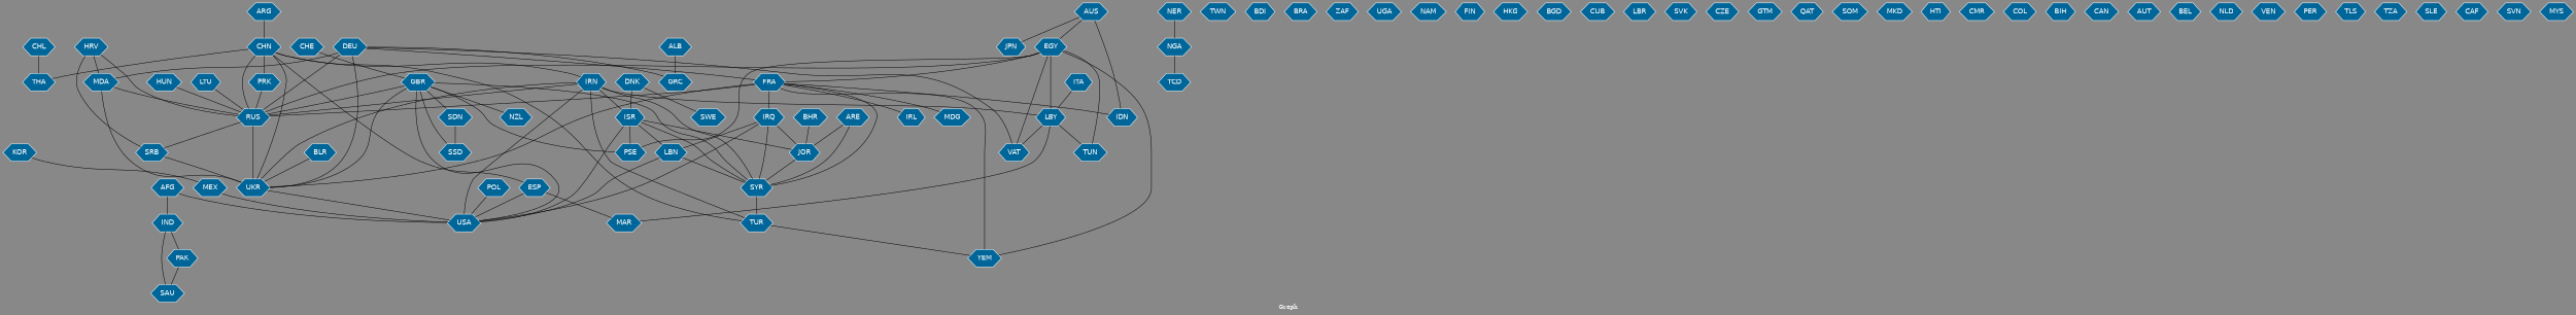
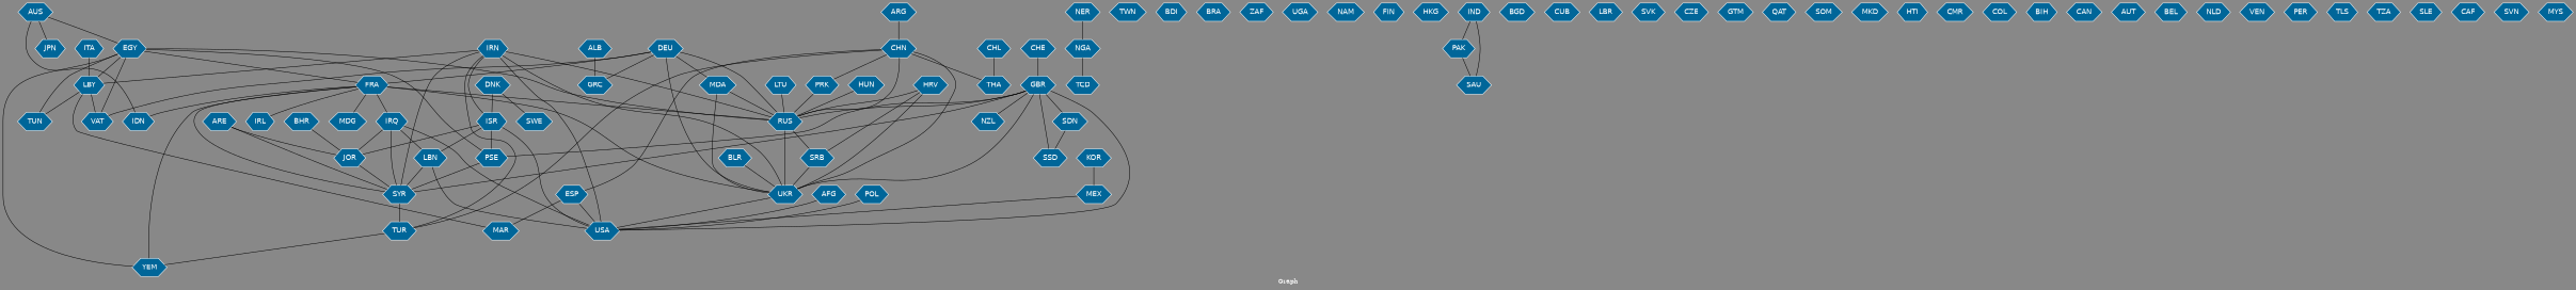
  graph {
    bgcolor="#888888"
    fontcolor=white
    fontsize=12
    label="Graph"
    node [color=white fillcolor="#006699" fontcolor=white fontname=Helvetica shape=hexagon style=filled]
    edge [arrowhead=open color=black fontcolor=white fontname=Courier fontsize=12 weight=1]
    n1 [label=RUS]
    n2 [label=UKR]
    n3 [label=SRB]
    n4 [label=USA]
    n5 [label=JOR]
    n6 [label=SYR]
    n7 [label=JPN]
    n8 [label=TUR]
    n9 [label=YEM]
    n10 [label=NGA]
    n11 [label=TCD]
    n12 [label=DNK]
    n13 [label=ISR]
    n14 [label=SWE]
    n15 [label=FRA]
    n16 [label=IRQ]
    n17 [label=IDN]
    n18 [label=IRL]
    n19 [label=MDG]
    n20 [label=LBN]
    n21 [label=PSE]
    n22 [label=TWN]
    n23 [label=ITA]
    n24 [label=LBY]
    n25 [label=TUN]
    n26 [label=VAT]
    n27 [label=MAR]
    n28 [label=BDI]
    n29 [label=THA]
    n30 [label=EGY]
    n31 [label=IRN]
    n32 [label=CHN]
    n33 [label=ESP]
    n34 [label=PRK]
    n35 [label=GBR]
    n36 [label=SDN]
    n37 [label=SSD]
    n38 [label=NZL]
    n39 [label=BRA]
    n40 [label=ZAF]
    n41 [label=UGA]
    n42 [label=CHL]
    n43 [label=ARG]
    n44 [label=NAM]
    n45 [label=FIN]
    n46 [label=ALB]
    n47 [label=GRC]
    n48 [label=MEX]
    n49 [label=HKG]
    n50 [label=PAK]
    n51 [label=SAU]
    n52 [label=BGD]
    n53 [label=AUS]
    n54 [label=CHE]
    n55 [label=AFG]
    n56 [label=IND]
    n57 [label=CUB]
    n58 [label=LBR]
    n59 [label=SVK]
    n60 [label=HUN]
    n61 [label=DEU]
    n62 [label=MDA]
    n63 [label=CZE]
    n64 [label=GTM]
    n65 [label=NER]
    n66 [label=QAT]
    n67 [label=SOM]
    n68 [label=HRV]
    n69 [label=MKD]
    n70 [label=HTI]
    n71 [label=POL]
    n72 [label=CMR]
    n73 [label=COL]
    n74 [label=BIH]
    n75 [label=CAN]
    n76 [label=BLR]
    n77 [label=AUT]
    n78 [label=BEL]
    n79 [label=NLD]
    n80 [label=ARE]
    n81 [label=VEN]
    n82 [label=PER]
    n83 [label=KOR]
    n84 [label=LTU]
    n85 [label=TLS]
    n86 [label=TZA]
    n87 [label=SLE]
    n88 [label=CAF]
    n89 [label=BHR]
    n90 [label=SVN]
    n91 [label=MYS]
    n1 -- n2 [weight=23]
    n1 -- n3
    n2 -- n4 [weight=4]
    n3 -- n2
    n5 -- n6
    n6 -- n8 [weight=6]
    n8 -- n9
    n10 -- n11
    n12 -- n13
    n12 -- n14
    n13 -- n4 [weight=2]
    n13 -- n5
-   n13 -- n6 [weight=2]
+   n21 -- n6 [weight=2]
    n13 -- n20
    n13 -- n21 [weight=6]
    n15 -- n1 [weight=2]
    n15 -- n2 [weight=2]
    n15 -- n6
    n15 -- n9
    n15 -- n16 [weight=3]
    n15 -- n17
    n15 -- n18
    n15 -- n19
    n16 -- n4
    n16 -- n5 [weight=2]
    n16 -- n6
    n16 -- n20
    n20 -- n4
    n20 -- n6
    n23 -- n24 [weight=2]
    n24 -- n25
    n24 -- n26
    n24 -- n27
    n30 -- n1 [weight=2]
    n30 -- n9
    n30 -- n15
    n30 -- n21
    n30 -- n24 [weight=12]
    n30 -- n25
    n30 -- n26
    n31 -- n1
    n31 -- n2
    n31 -- n4 [weight=3]
    n31 -- n6 [weight=2]
    n31 -- n8
    n31 -- n13
    n31 -- n24
    n32 -- n1 [weight=3]
    n32 -- n2
    n32 -- n8
    n32 -- n29
-   n32 -- n31
    n32 -- n33
    n32 -- n34
    n33 -- n4 [weight=3]
    n33 -- n27
    n34 -- n1
    n35 -- n1 [weight=2]
    n35 -- n2
    n35 -- n4
    n35 -- n6
    n35 -- n21
    n35 -- n36
    n35 -- n37
    n35 -- n38
    n36 -- n37 [weight=3]
    n42 -- n29
    n43 -- n32
    n46 -- n47
    n48 -- n4
    n50 -- n51
    n53 -- n7
    n53 -- n17 [weight=3]
    n53 -- n30 [weight=2]
    n54 -- n35
    n55 -- n4 [weight=2]
-   n55 -- n56
    n56 -- n50
    n56 -- n51
    n60 -- n1 [weight=2]
    n61 -- n1 [weight=4]
    n61 -- n2 [weight=5]
    n61 -- n15 [weight=2]
    n61 -- n26
    n61 -- n47 [weight=2]
    n61 -- n62
    n62 -- n1
    n62 -- n2
    n65 -- n10
    n68 -- n1
-   n68 -- n62
+   n68 -- n2
    n68 -- n3 [weight=2]
    n71 -- n4
    n76 -- n2
    n80 -- n5 [weight=2]
    n80 -- n6
    n83 -- n48 [weight=2]
    n84 -- n1
    n89 -- n5
  }
